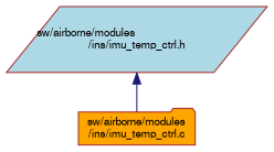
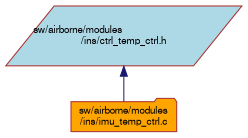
  digraph {
    node [color=brown fontname=FreeSans fontsize=10 style=filled]
-   n1 [fillcolor=lightblue fontcolor=black height=0.2 label="sw/airborne/modules\l/ins/imu_temp_ctrl.h" shape=parallelogram width=0.4]
+   n1 [fillcolor=lightblue fontcolor=black height=0.2 label="sw/airborne/modules\l/ins/ctrl_temp_ctrl.h" shape=parallelogram width=0.4]
    n2 [fillcolor=orange height=0.2 label="sw/airborne/modules\l/ins/imu_temp_ctrl.c" shape=folder width=0.4]
    n1 -> n2 [color=midnightblue dir=back fontname=FreeSans fontsize=10 labelfontname=FreeSans labelfontsize=10 style=solid]
  }
